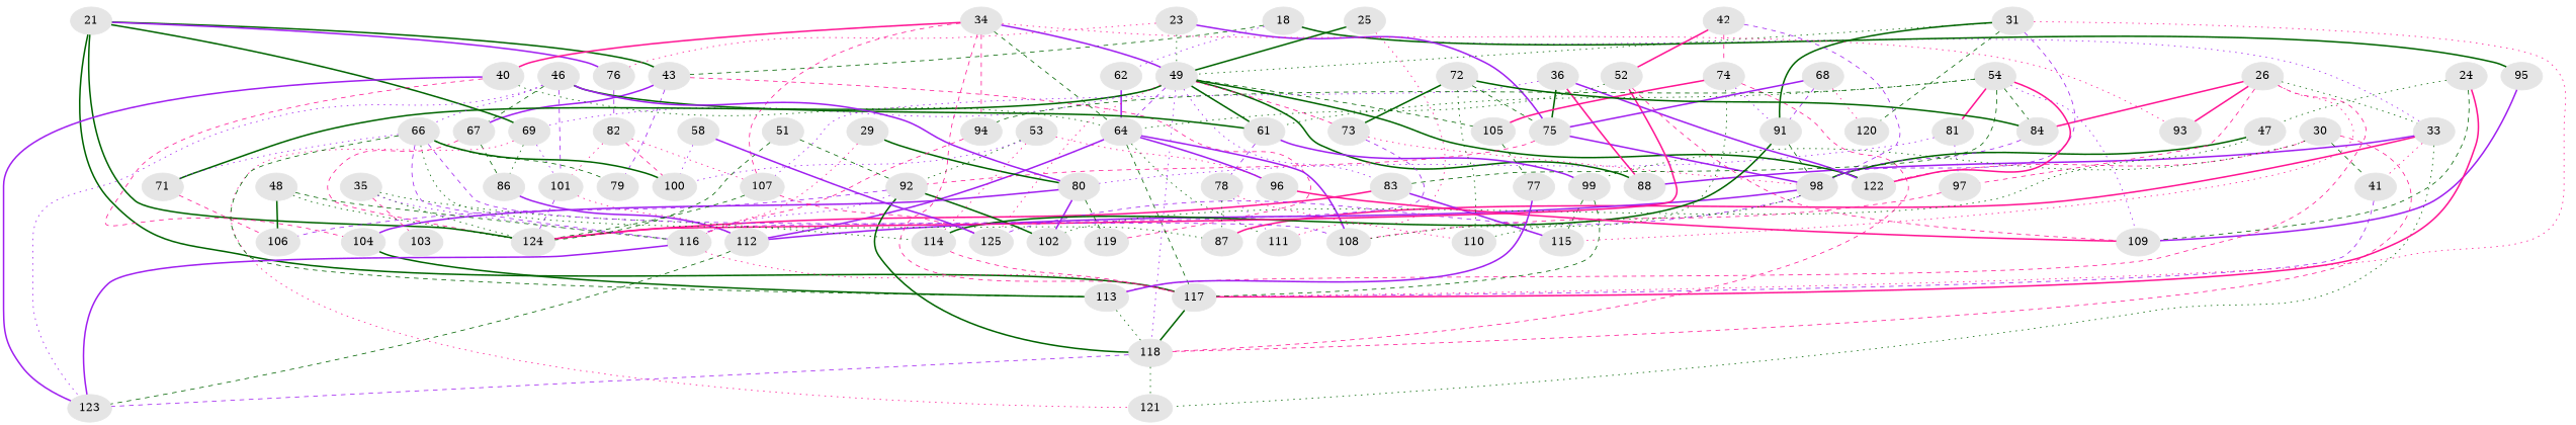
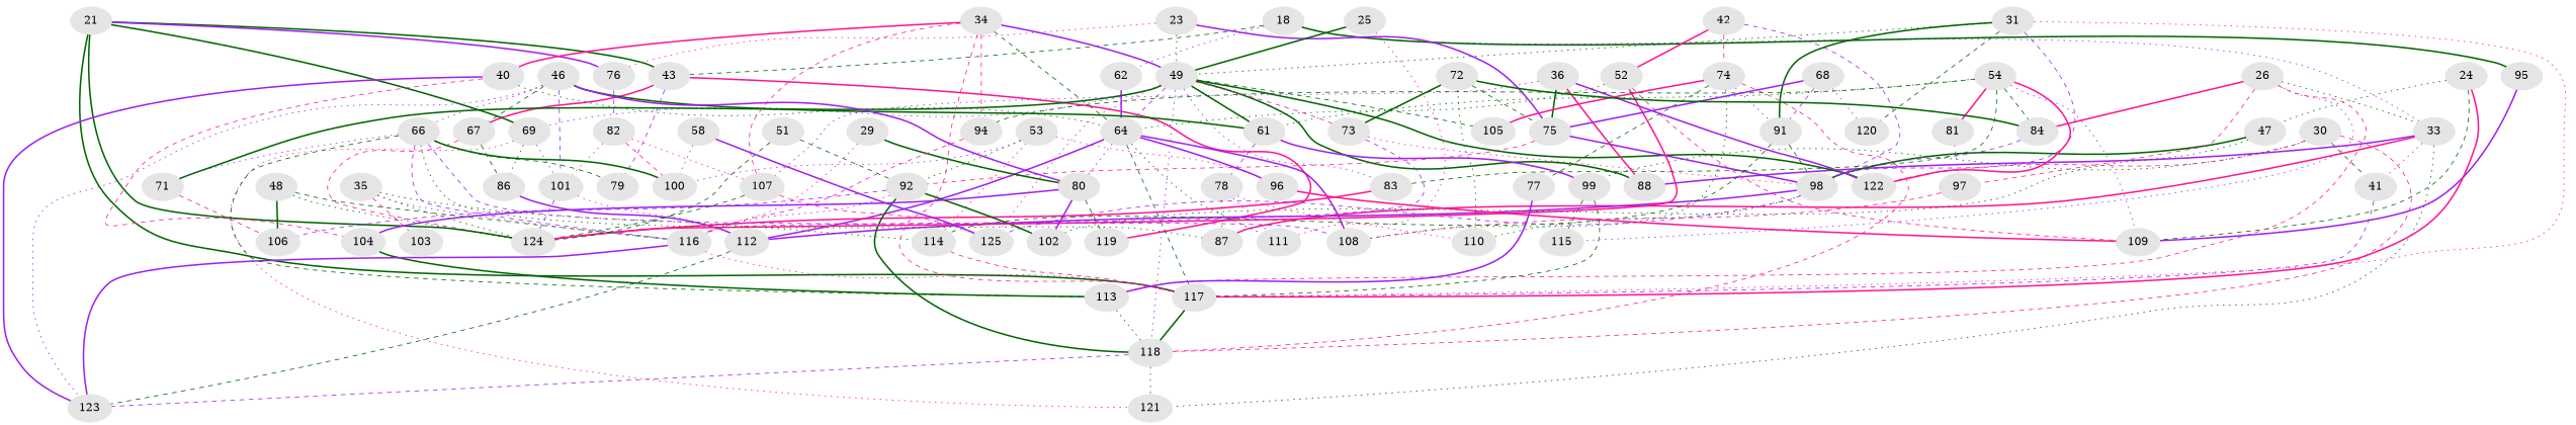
  graph {
    node [color=gray90 style=filled]
    edge [color=darkgreen style=dashed]
    18
    33
    43
    62
    95
    41
    87
    88
    121
    67
    79
    119
    64 [super="+63"]
    109
    21 [super="+17"]
    69 [super="+59"]
    76
    117 [super="+89+37"]
    124 [super="+4+9+44"]
    101
    86
    82
    118 [super="+57+65"]
    49 [super="+15+45+28"]
    122 [super="+16"]
    61
    71
    73
    83
    105
    125 [super="+2"]
    23
    75 [super="+3"]
    98 [super="+13+56"]
    92 [super="+90"]
    24
    47
    102
    25
    111
    26
    84
-   93
    97
    113
    115
    108
    112 [super="+22"]
    110
    100 [super="+10"]
    80 [super="+6"]
    104
    29
    116 [super="+14+39+70"]
    123
    30
    99
    31
    91 [super="+85"]
    120
    114 [super="+7"]
    34 [super="+19"]
    40 [super="+32"]
    94
    107
    96
    35
    103
    36
    42
    52
    74 [super="+50"]
    77
    46
    66
    78
    106 [super="+5"]
    48
    51
    53
    54
    81
    58
    68
    72
    18 -- 33 [color=purple style=dotted]
    18 -- 43
    18 -- 62 [color=purple style=dotted]
    18 -- 95 [style=bold]
    33 -- 41 [color=deeppink style=dotted]
    33 -- 87 [color=deeppink style=bold]
    33 -- 88 [color=purple style=bold]
    33 -- 121 [style=dotted]
-   43 -- 67 [color=purple style=bold]
+   43 -- 67 [color=deeppink style=bold]
    43 -- 79 [color=purple]
-   43 -- 119 [color=deeppink]
+   43 -- 119 [color=deeppink style=bold]
    62 -- 64 [color=purple style=bold]
    95 -- 109 [color=purple style=bold]
    41 -- 117 [color=purple]
    67 -- 124 [color=deeppink]
    67 -- 86
    64 -- 117
    64 -- 111 [style=dotted]
    64 -- 108 [color=purple style=bold weight=2]
    64 -- 112 [color=purple style=bold]
-   81 -- 80 [color=purple style=dotted weight=2]
+   64 -- 80 [color=purple style=dotted weight=2]
    64 -- 96 [color=purple style=bold]
    21 -- 43 [style=bold]
    21 -- 69 [style=bold]
    21 -- 76 [color=purple style=bold]
    21 -- 117 [style=bold weight=2]
    21 -- 124 [style=bold weight=2]
    69 -- 121 [color=deeppink style=dotted]
    69 -- 101 [color=purple style=dotted weight=2]
    69 -- 86 [style=dotted]
    76 -- 82 [color=purple]
    117 -- 118 [style=bold]
    101 -- 124 [color=purple]
    101 -- 112 [color=deeppink style=dotted]
    86 -- 112 [color=purple style=bold]
    82 -- 101 [color=deeppink style=dotted]
    82 -- 100 [color=deeppink]
    82 -- 107 [color=deeppink style=dotted]
    118 -- 121 [style=dotted]
    118 -- 123 [color=purple]
    49 -- 88 [style=bold]
    49 -- 64 [color=purple weight=3]
    49 -- 69 [color=purple style=dotted]
    49 -- 118 [color=purple style=dotted weight=2]
    49 -- 122 [style=bold]
    49 -- 61 [style=bold]
    49 -- 71 [style=bold]
    49 -- 73 [color=deeppink]
    49 -- 83 [color=purple style=dotted]
    49 -- 105
    49 -- 125 [color=deeppink style=dotted]
    61 -- 99 [color=purple style=bold]
    61 -- 78 [color=purple]
    71 -- 106 [color=deeppink]
    73 -- 98 [color=deeppink style=dotted]
    73 -- 116 [color=purple]
    83 -- 124 [color=deeppink style=bold]
-   83 -- 115 [color=purple style=bold]
    23 -- 76 [color=deeppink style=dotted]
    23 -- 49 [style=dotted]
    23 -- 75 [color=purple style=bold]
    75 -- 98 [color=purple style=bold weight=3]
    75 -- 92 [color=deeppink]
    98 -- 125 [color=purple]
    98 -- 112 [color=purple style=bold]
    98 -- 110 [style=dotted]
    92 -- 118 [style=bold weight=2]
    92 -- 102 [style=bold]
    92 -- 116 [color=purple style=dotted]
    92 -- 106 [color=purple]
    24 -- 109
    24 -- 117 [color=deeppink style=bold]
    24 -- 47 [style=dotted]
    47 -- 98 [style=bold]
    47 -- 102 [style=dotted]
    25 -- 49 [style=bold]
    25 -- 111 [color=deeppink style=dotted]
    26 -- 33 [style=dotted]
    26 -- 84 [color=deeppink style=bold]
-   26 -- 93 [color=deeppink style=bold]
    26 -- 97 [color=deeppink]
    26 -- 113 [color=deeppink]
-   26 -- 115 [color=deeppink style=dotted]
+   26 -- 115 [color=purple style=dotted]
    84 -- 98 [color=purple]
    97 -- 108 [color=deeppink]
    113 -- 118 [style=dotted]
    112 -- 123
    80 -- 119 [weight=2]
    80 -- 102 [color=purple style=bold]
    80 -- 104 [color=purple style=bold]
    104 -- 113 [style=bold]
    29 -- 80 [style=bold]
    29 -- 116 [color=deeppink style=dotted]
    116 -- 117 [color=deeppink style=dotted weight=2]
    116 -- 123 [color=purple style=bold]
    30 -- 41
    30 -- 118 [color=deeppink]
    30 -- 122 [color=deeppink]
    30 -- 99 [style=dotted]
    99 -- 117
    99 -- 115
    31 -- 117 [color=deeppink style=dotted weight=2]
    31 -- 49 [style=dotted]
    31 -- 98 [color=purple]
    31 -- 91 [style=bold]
    31 -- 120
    91 -- 98
-   91 -- 114 [style=bold weight=3]
+   91 -- 114 [weight=3]
    114 -- 117 [color=deeppink]
    34 -- 64 [weight=2]
    34 -- 117 [color=deeppink]
    34 -- 49 [color=purple style=bold]
-   34 -- 93 [color=deeppink style=dotted]
    34 -- 40 [color=deeppink style=bold weight=2]
    34 -- 94 [color=deeppink]
    34 -- 107 [color=deeppink]
    40 -- 64 [style=dotted]
    40 -- 104 [color=deeppink]
    40 -- 123 [color=purple style=bold]
    94 -- 116 [color=deeppink]
    107 -- 124
    107 -- 125 [color=deeppink]
    96 -- 109 [color=deeppink style=bold]
    35 -- 124 [style=dotted]
    35 -- 116 [color=purple style=dotted weight=2]
    35 -- 114 [style=dotted weight=2]
    35 -- 103 [color=deeppink]
    36 -- 88 [color=deeppink style=bold]
    36 -- 122 [color=purple style=bold]
    36 -- 75 [style=bold]
    36 -- 107 [color=purple style=dotted]
    42 -- 98 [color=purple]
    42 -- 52 [color=deeppink style=bold]
    42 -- 74 [color=deeppink]
    52 -- 64 [style=dotted weight=2]
    52 -- 109 [color=deeppink]
    52 -- 124 [color=deeppink style=bold]
    74 -- 118 [color=deeppink weight=2]
    74 -- 105 [color=deeppink style=bold]
    74 -- 108 [style=dotted]
    74 -- 91 [color=purple style=dotted]
-   105 -- 77
+   74 -- 77
    77 -- 113 [color=purple style=bold]
    46 -- 67
    46 -- 101 [color=purple]
    46 -- 61 [style=bold]
    46 -- 80 [color=purple style=bold]
    46 -- 123 [color=purple style=dotted]
    46 -- 66 [color=purple style=dotted]
    66 -- 87 [style=dotted]
    66 -- 79
    66 -- 71 [color=purple style=dotted]
    66 -- 113
    66 -- 108 [color=purple]
    66 -- 100 [style=bold]
    66 -- 116 [color=purple]
    78 -- 87 [style=dotted]
    78 -- 111 [color=purple style=dotted]
    78 -- 110 [color=deeppink style=dotted]
    48 -- 124 [style=dotted]
    48 -- 116
    48 -- 106 [style=bold]
    51 -- 124
    51 -- 92
    53 -- 92 [style=dotted]
    53 -- 100 [color=purple style=dotted]
    53 -- 114 [color=deeppink style=dotted]
    53 -- 96 [color=deeppink style=dotted]
    54 -- 109 [color=purple style=dotted]
    54 -- 122 [color=deeppink style=bold]
    54 -- 61 [style=dotted]
    54 -- 83
    54 -- 84
    54 -- 94
    54 -- 81 [color=deeppink style=bold]
    81 -- 97 [color=purple style=dotted]
    58 -- 125 [color=purple style=bold]
    58 -- 100 [color=purple style=dotted]
    68 -- 75 [color=purple style=bold]
    68 -- 91 [color=purple]
    68 -- 120 [color=deeppink style=dotted]
    72 -- 73 [style=bold]
    72 -- 75
    72 -- 84 [style=bold]
    72 -- 110 [style=dotted]
  }
